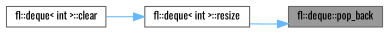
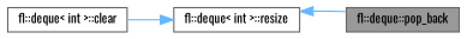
  digraph {
    fontname=Oswald
    rankdir=RL
    node [color=grey40 fillcolor=white fontname=Oswald fontsize=10 shape=box style=filled]
    edge [color=steelblue1 dir=back fontname=Oswald fontsize=10 labelfontname=Helvetica labelfontsize=10 style=solid]
    n1 [color=gray40 fillcolor=grey60 fontcolor=black height=0.2 label="fl::deque::pop_back" width=0.4]
    n2 [height=0.2 label="fl::deque\< int \>::resize" width=0.4]
    n3 [height=0.2 label="fl::deque\< int \>::clear" width=0.4]
-   n1 -> n2
+   n2 -> n1
    n2 -> n3
  }
